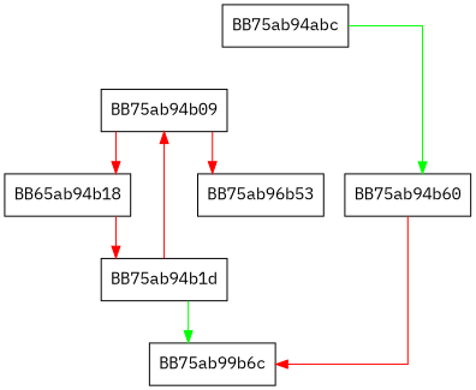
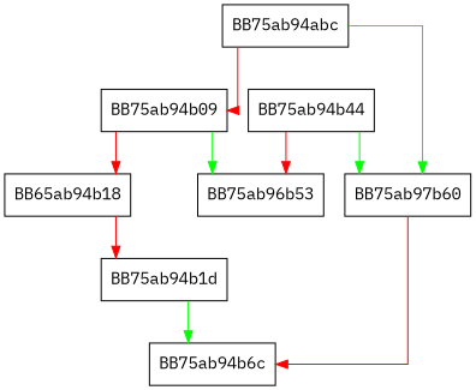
  digraph {
    fontname="IBM Plex Mono"
    splines=ortho
    node [fontname="IBM Plex Mono" shape=box]
    edge [color=red fontname="IBM Plex Mono"]
    BB75ab94abc
    BB75ab94b09
-   BB75ab94b60
+   BB75ab94b60 [label=BB75ab97b60]
    BB75ab94b1d
-   BB75ab94b6c [label=BB75ab99b6c]
+   BB75ab94b6c
    n6 [label=BB75ab96b53]
    n7 [label=BB65ab94b18]
-   BB75ab94b1d -> BB75ab94b09
+   BB75ab94b44
+   BB75ab94abc -> BB75ab94b09
    BB75ab94abc -> BB75ab94b60 [color=green]
-   BB75ab94b09 -> n6
+   BB75ab94b09 -> n6 [color=green]
    BB75ab94b09 -> n7
    BB75ab94b60 -> BB75ab94b6c
    BB75ab94b1d -> BB75ab94b6c [color=green]
    n7 -> BB75ab94b1d
+   BB75ab94b44 -> BB75ab94b60 [color=green]
+   BB75ab94b44 -> n6
  }
